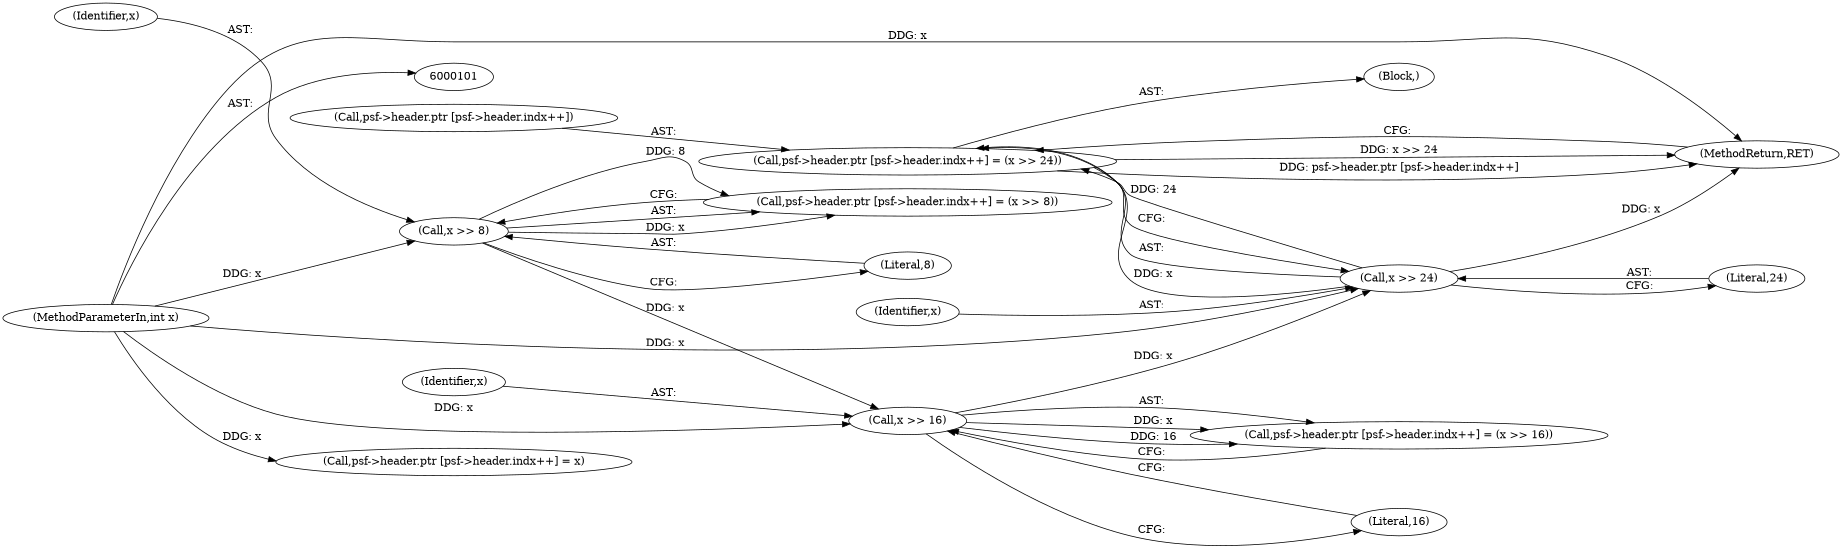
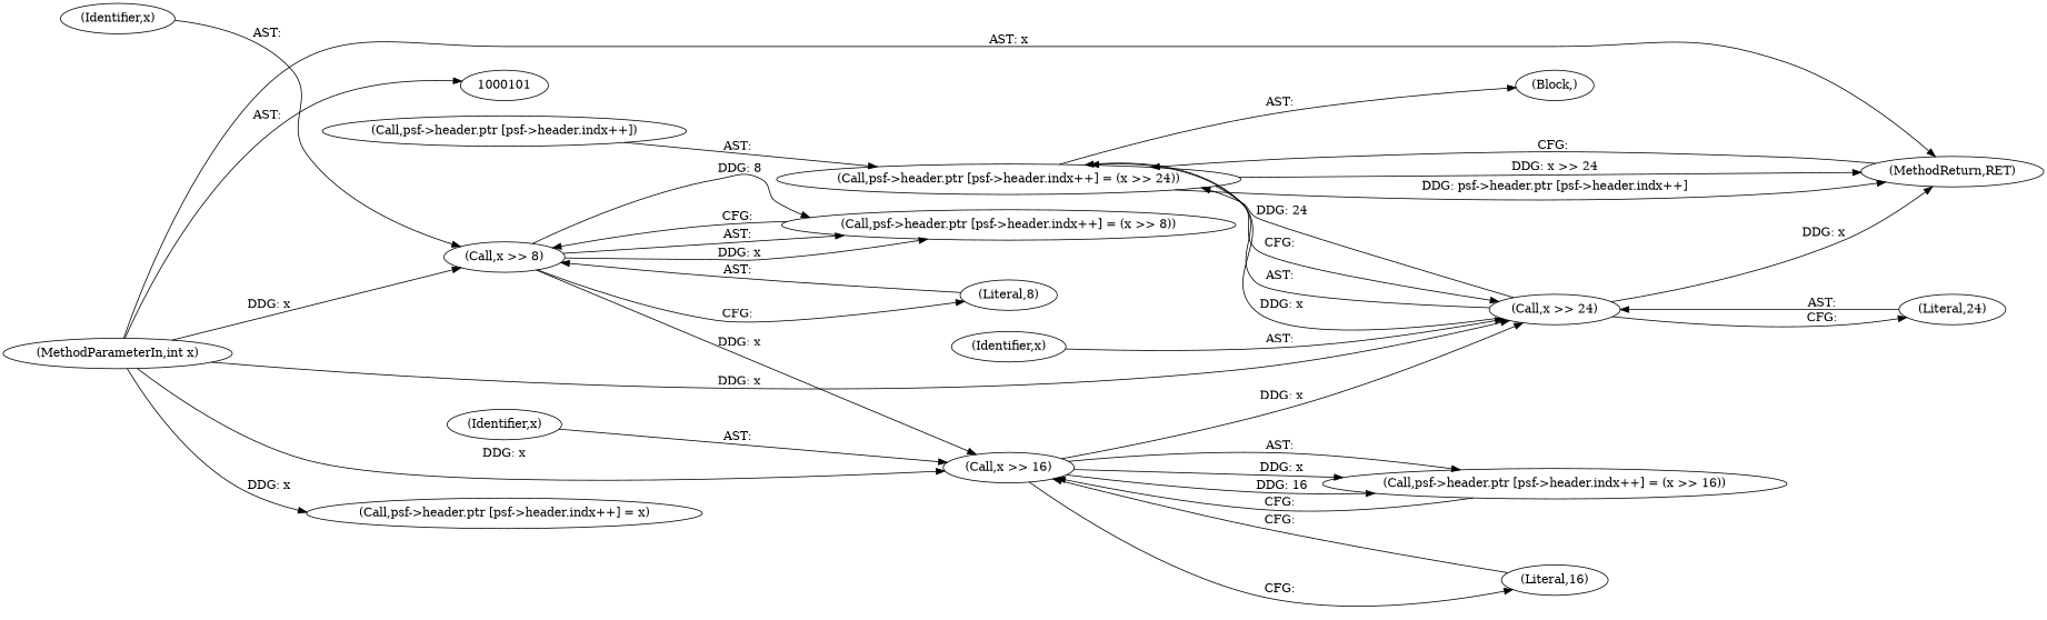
  digraph {
    rankdir=LR
    n1 [label="(Call,psf->header.ptr [psf->header.indx++] = (x >> 24))"]
    n2 [label="(Call,x >> 24)"]
    n3 [label="(MethodReturn,RET)"]
    n4 [label="(Block,)"]
    n5 [label="(Literal,24)"]
    n6 [label="(Call,x >> 16)"]
    n7 [label="(Literal,16)"]
    n8 [label="(Call,psf->header.ptr [psf->header.indx++] = (x >> 16))"]
    n9 [label="(Call,x >> 8)"]
    n10 [label="(Call,psf->header.ptr [psf->header.indx++] = (x >> 8))"]
    n11 [label="(Literal,8)"]
    n12 [label="(MethodParameterIn,int x)"]
    n13 [label="(Call,psf->header.ptr [psf->header.indx++] = x)"]
-   1000101 [label=6000101]
+   1000101
    n15 [label="(Identifier,x)"]
    n16 [label="(Identifier,x)"]
    n17 [label="(Identifier,x)"]
    n18 [label="(Call,psf->header.ptr [psf->header.indx++])"]
    n1 -> n2 [label="CFG: "]
    n1 -> n3 [label="DDG: x >> 24"]
    n1 -> n3 [label="DDG: psf->header.ptr [psf->header.indx++]"]
    n1 -> n4 [label="AST: "]
    n2 -> n1 [label="AST: "]
    n2 -> n1 [label="DDG: x"]
    n2 -> n1 [label="DDG: 24"]
    n2 -> n3 [label="DDG: x"]
    n2 -> n5 [label="CFG: "]
    n3 -> n1 [label="CFG: "]
    n5 -> n2 [label="AST: "]
    n6 -> n2 [label="DDG: x"]
    n6 -> n7 [label="CFG: "]
    n6 -> n8 [label="AST: "]
    n6 -> n8 [label="DDG: x"]
    n6 -> n8 [label="DDG: 16"]
    n7 -> n6 [label="CFG: "]
    n8 -> n6 [label="CFG: "]
    n9 -> n6 [label="DDG: x"]
    n9 -> n10 [label="AST: "]
    n9 -> n10 [label="DDG: x"]
    n9 -> n10 [label="DDG: 8"]
    n9 -> n11 [label="CFG: "]
    n10 -> n9 [label="CFG: "]
    n11 -> n9 [label="AST: "]
    n12 -> n2 [label="DDG: x"]
-   n12 -> n3 [label="DDG: x"]
+   n12 -> n3 [label="AST: x"]
    n12 -> n6 [label="DDG: x"]
    n12 -> n9 [label="DDG: x"]
    n12 -> n13 [label="DDG: x"]
    n12 -> 1000101 [label="AST: "]
    n15 -> n6 [label="AST: "]
    n16 -> n2 [label="AST: "]
    n17 -> n9 [label="AST: "]
    n18 -> n1 [label="AST: "]
  }
